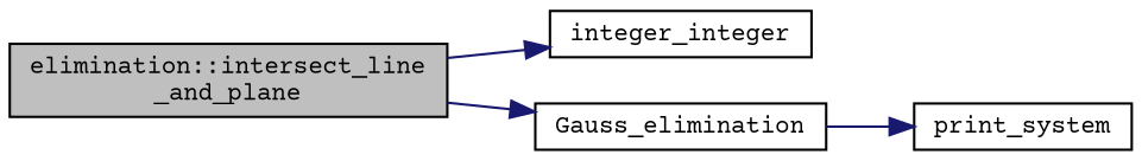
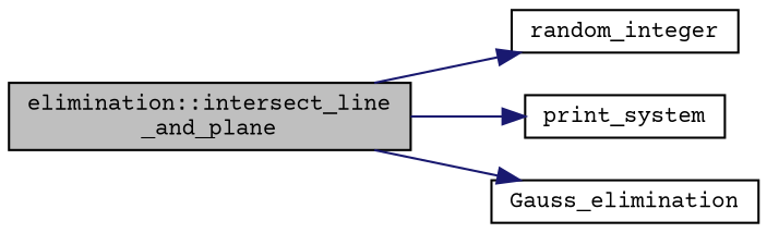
  digraph {
    fontname="Courier Prime"
    rankdir=LR
    node [color=black fillcolor=white fontname="Courier Prime" fontsize=10 shape=record style=filled]
    edge [color=midnightblue fontname="Courier Prime" fontsize=10 labelfontname=Helvetica labelfontsize=10 style=solid]
    n1 [fillcolor=grey75 fontcolor=black height=0.2 label="elimination::intersect_line\l_and_plane" width=0.4]
-   n2 [height=0.2 label=integer_integer width=0.4]
+   n2 [height=0.2 label=random_integer width=0.4]
    n3 [height=0.2 label=print_system width=0.4]
    n4 [height=0.2 label=Gauss_elimination width=0.4]
    n1 -> n2
-   n4 -> n3
+   n1 -> n3
    n1 -> n4
  }
